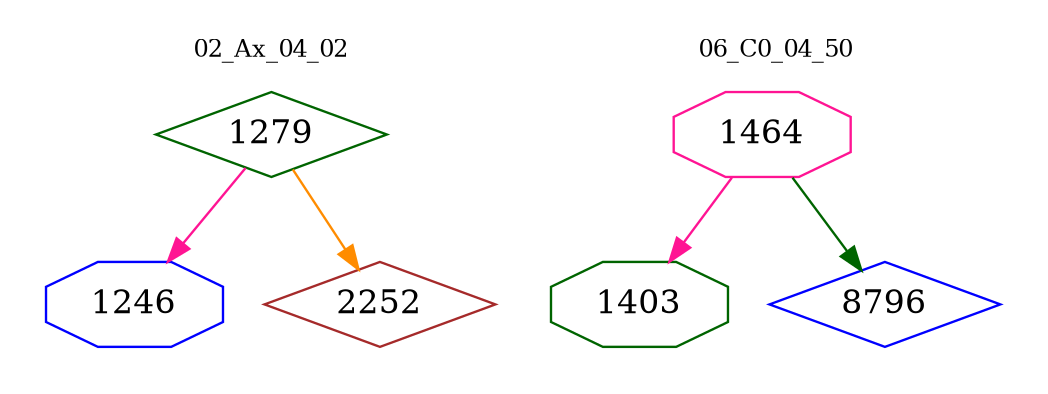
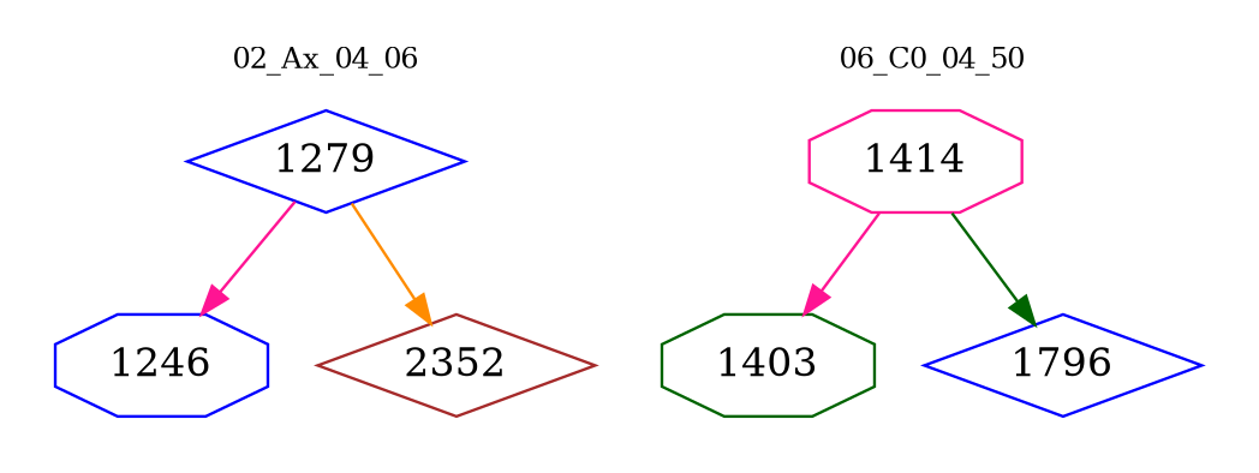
  digraph {
    node [color=darkgreen shape=diamond]
    edge [color=deeppink]
-   n1 [label=1279]
+   n1 [color=blue label=1279]
    n2 [color=blue label=1246 shape=octagon]
-   n3 [color=brown label=2252]
-   n4 [color=deeppink label=1464 shape=octagon]
+   n3 [color=brown label=2352]
+   n4 [color=deeppink label=1414 shape=octagon]
    n5 [label=1403 shape=octagon]
-   n6 [color=blue label=8796]
+   n6 [color=blue label=1796]
    subgraph cluster_1 {
      color=white
      fontsize=10
-     label="02_Ax_04_02"
+     label="02_Ax_04_06"
      n1
      n2
      n3
    }
    subgraph cluster_2 {
      color=white
      fontsize=10
      label="06_C0_04_50"
      n4
      n5
      n6
    }
    n1 -> n2
    n1 -> n3 [color=darkorange]
    n4 -> n5
    n4 -> n6 [color=darkgreen]
  }
